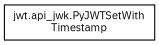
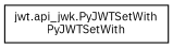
  digraph {
    rankdir=LR
    fontname="IBM Plex Sans"
-   n1 [color=black fillcolor=white fontname="IBM Plex Sans" fontsize=10 height=0.2 label="jwt.api_jwk.PyJWTSetWith\lTimestamp" shape=record style=filled width=0.4]
+   n1 [color=black fillcolor=white fontname="IBM Plex Sans" fontsize=10 height=0.2 label="jwt.api_jwk.PyJWTSetWith\lPyJWTSetWith" shape=record style=filled width=0.4]
  }
